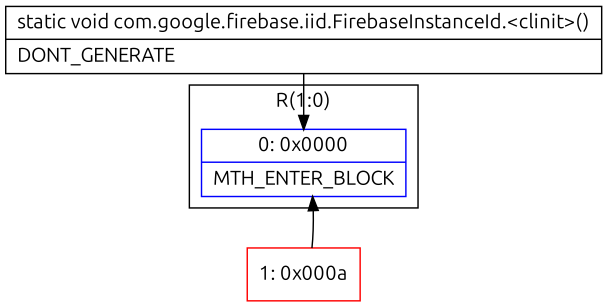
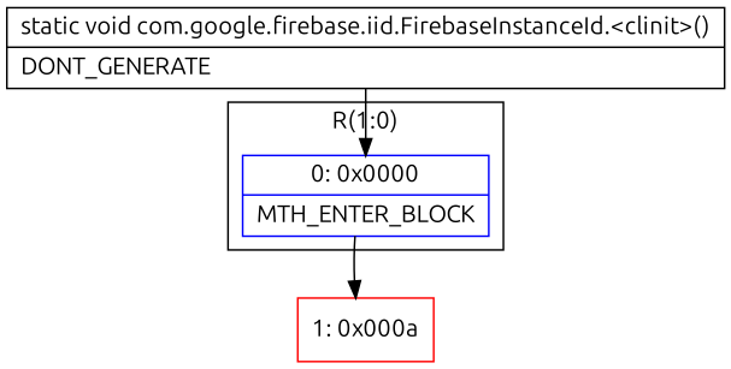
  digraph {
    fontname=Ubuntu
    node [shape=record fontname=Ubuntu]
    edge [fontname=Ubuntu]
    n1 [color=blue label="{0\:\ 0x0000|MTH_ENTER_BLOCK\l}"]
    n2 [color=red label="{1\:\ 0x000a}"]
    n3 [label="{static void com.google.firebase.iid.FirebaseInstanceId.\<clinit\>()  | DONT_GENERATE\l}"]
    subgraph cluster_1 {
      label="R(1:0)"
      n1
    }
-   n2 -> n1
+   n1 -> n2
    n3 -> n1
  }
